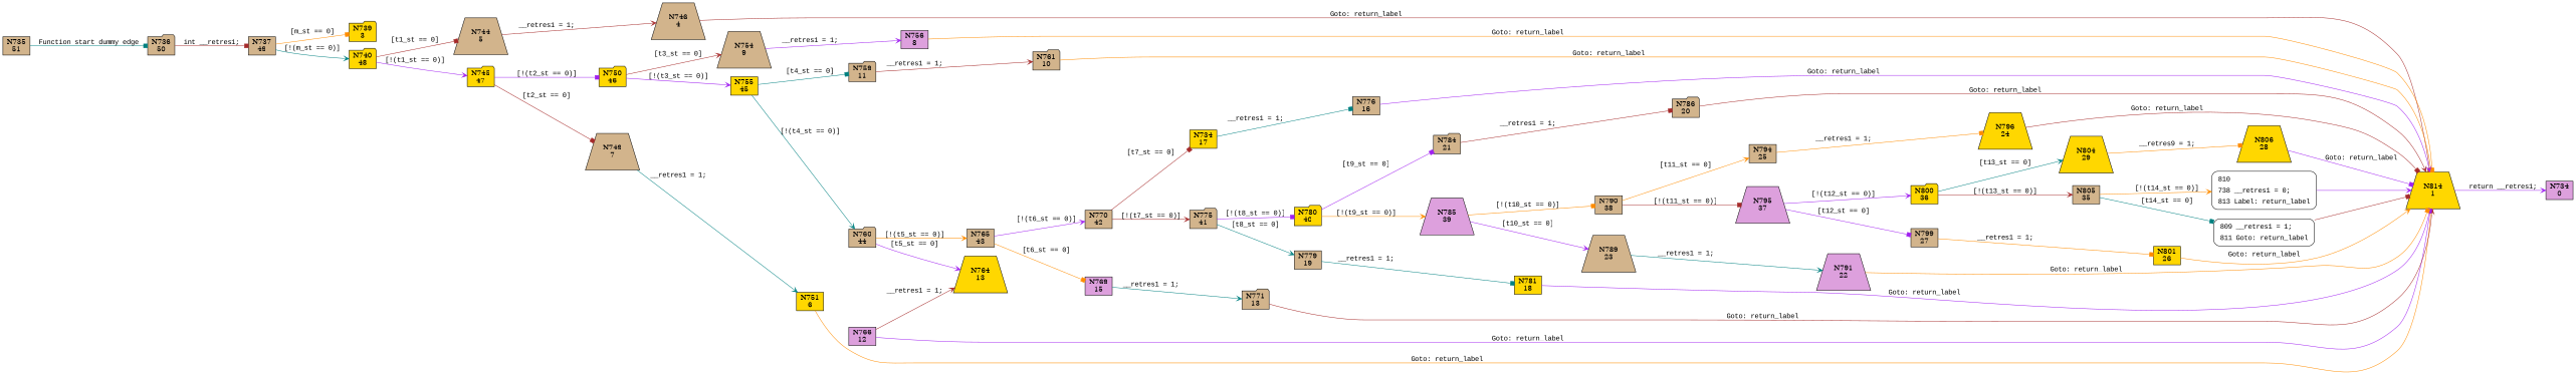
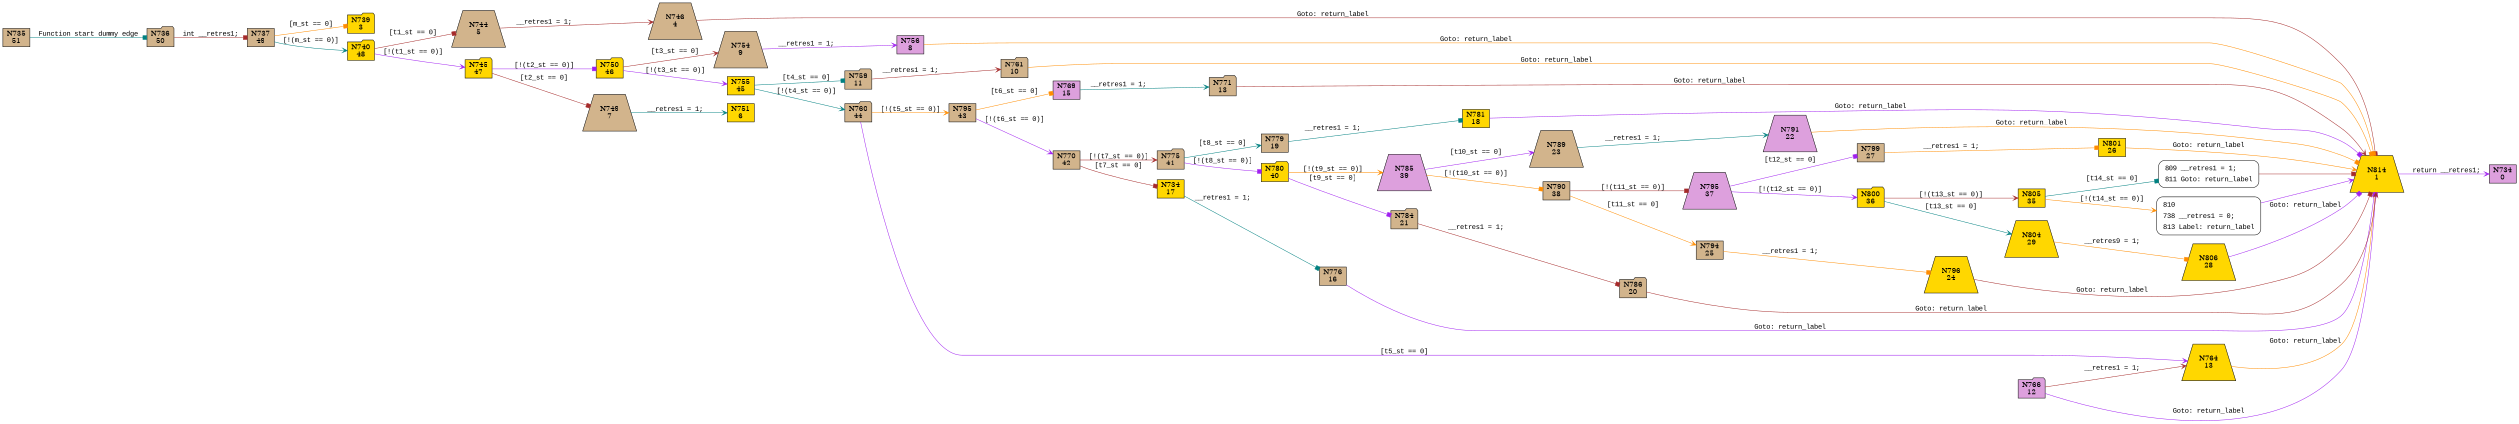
  digraph {
    rankdir=LR
    node [fillcolor=tan shape=box style=filled]
    edge [arrowhead=box color=brown fontname="Courier New"]
    n1 [label="N735\n51"]
    n2 [label="N736\n50" shape=folder]
    n3 [label="N737\n49"]
    n4 [fillcolor=gold label="N739\n3" shape=folder]
    n5 [fillcolor=gold label="N740\n48" shape=folder]
    n6 [label="N744\n5" shape=trapezium]
    n7 [fillcolor=gold label="N745\n47" shape=folder]
    n8 [label="N746\n4" shape=trapezium]
    n9 [label="N749\n7" shape=trapezium]
    n10 [fillcolor=gold label="N750\n46" shape=folder]
    n11 [fillcolor=gold label="N814\n1" shape=trapezium]
    n12 [fillcolor=gold label="N751\n6"]
    n13 [label="N754\n9" shape=trapezium]
    n14 [fillcolor=gold label="N755\n45"]
    n15 [fillcolor=plum label="N756\n8"]
    n16 [label="N759\n11" shape=folder]
    n17 [label="N760\n44" shape=folder]
    n18 [label="N761\n10" shape=folder]
    n19 [fillcolor=gold label="N764\n13" shape=trapezium]
-   n20 [label="N765\n43"]
+   n20 [label="N795\n43"]
    n21 [fillcolor=plum label="N769\n15"]
    n22 [label="N770\n42"]
-   n23 [fillcolor=plum label="N766\n12"]
+   n23 [fillcolor=plum label="N766\n12" shape=folder]
    n24 [label="N771\n13" shape=folder]
    n25 [fillcolor=gold label="N734\n17"]
    n26 [label="N775\n41" shape=folder]
    n27 [label="N776\n16"]
    n28 [label="N779\n19"]
    n29 [fillcolor=gold label="N780\n40" shape=folder]
    n30 [fillcolor=gold label="N781\n18"]
    n31 [label="N784\n21" shape=folder]
    n32 [fillcolor=plum label="N785\n39" shape=trapezium]
    n33 [label="N786\n20" shape=folder]
    n34 [label="N789\n23" shape=trapezium]
    n35 [label="N790\n38"]
    n36 [fillcolor=plum label="N791\n22" shape=trapezium]
    n37 [label="N794\n25"]
    n38 [fillcolor=plum label="N795\n37" shape=trapezium]
    n39 [fillcolor=gold label="N796\n24" shape=trapezium]
    n40 [label="N799\n27"]
    n41 [fillcolor=gold label="N800\n36" shape=folder]
    n42 [fillcolor=gold label="N801\n26"]
    n43 [fillcolor=gold label="N804\n29" shape=trapezium]
-   n44 [label="N805\n35"]
+   n44 [fillcolor=gold label="N805\n35"]
    n45 [fillcolor=gold label="N806\n28" shape=trapezium]
    n46 [fillcolor=white fontname="Courier New" label=<<table border="0" cellborder="0" cellpadding="3" bgcolor="white"><tr><td align="right">809</td><td align="left">__retres1 = 1;</td></tr><tr><td align="right">811</td><td align="left">Goto: return_label</td></tr></table>> penwidth=1 shape=Mrecord style="filled,bold"]
    n47 [fillcolor=white fontname="Courier New" label=<<table border="0" cellborder="0" cellpadding="3" bgcolor="white"><tr><td align="right">810</td><td align="left"></td></tr><tr><td align="right">738</td><td align="left">__retres1 = 0;</td></tr><tr><td align="right">813</td><td align="left">Label: return_label</td></tr></table>> penwidth=1 shape=Mrecord style="filled,bold"]
    n48 [fillcolor=plum label="N734\n0"]
    n1 -> n2 [color=teal label="Function start dummy edge"]
    n2 -> n3 [label="int __retres1;"]
    n3 -> n4 [color=darkorange label="[m_st == 0]"]
    n3 -> n5 [arrowhead=vee color=teal label="[!(m_st == 0)]"]
    n5 -> n6 [label="[t1_st == 0]"]
    n5 -> n7 [arrowhead=vee color=purple label="[!(t1_st == 0)]"]
    n6 -> n8 [arrowhead=vee label="__retres1 = 1;"]
    n7 -> n9 [label="[t2_st == 0]"]
    n7 -> n10 [color=purple label="[!(t2_st == 0)]"]
    n8 -> n11 [label="Goto: return_label"]
    n9 -> n12 [arrowhead=vee color=teal label="__retres1 = 1;"]
    n10 -> n13 [arrowhead=vee label="[t3_st == 0]"]
    n10 -> n14 [arrowhead=vee color=purple label="[!(t3_st == 0)]"]
    n11 -> n48 [arrowhead=vee color=purple label="return __retres1;"]
-   n12 -> n11 [color=darkorange label="Goto: return_label"]
+   n19 -> n11 [color=darkorange label="Goto: return_label"]
    n13 -> n15 [arrowhead=vee color=purple label="__retres1 = 1;"]
    n14 -> n16 [color=teal label="[t4_st == 0]"]
    n14 -> n17 [arrowhead=vee color=teal label="[!(t4_st == 0)]"]
    n15 -> n11 [color=darkorange label="Goto: return_label"]
    n16 -> n18 [arrowhead=vee label="__retres1 = 1;"]
    n17 -> n19 [arrowhead=vee color=purple label="[t5_st == 0]"]
    n17 -> n20 [arrowhead=vee color=darkorange label="[!(t5_st == 0)]"]
    n18 -> n11 [color=darkorange label="Goto: return_label"]
    n20 -> n21 [color=darkorange label="[t6_st == 0]"]
    n20 -> n22 [arrowhead=vee color=purple label="[!(t6_st == 0)]"]
    n21 -> n24 [arrowhead=vee color=teal label="__retres1 = 1;"]
    n22 -> n25 [label="[t7_st == 0]"]
    n22 -> n26 [arrowhead=vee label="[!(t7_st == 0)]"]
    n23 -> n11 [color=purple label="Goto: return_label"]
    n23 -> n19 [arrowhead=vee label="__retres1 = 1;"]
    n24 -> n11 [arrowhead=vee label="Goto: return_label"]
    n25 -> n27 [color=teal label="__retres1 = 1;"]
    n26 -> n28 [arrowhead=vee color=teal label="[t8_st == 0]"]
    n26 -> n29 [color=purple label="[!(t8_st == 0)]"]
    n27 -> n11 [arrowhead=vee color=purple label="Goto: return_label"]
    n28 -> n30 [color=teal label="__retres1 = 1;"]
    n29 -> n31 [color=purple label="[t9_st == 0]"]
    n29 -> n32 [arrowhead=vee color=darkorange label="[!(t9_st == 0)]"]
    n30 -> n11 [color=purple label="Goto: return_label"]
    n31 -> n33 [label="__retres1 = 1;"]
    n32 -> n34 [arrowhead=vee color=purple label="[t10_st == 0]"]
    n32 -> n35 [color=darkorange label="[!(t10_st == 0)]"]
    n33 -> n11 [arrowhead=vee label="Goto: return_label"]
    n34 -> n36 [arrowhead=vee color=teal label="__retres1 = 1;"]
    n35 -> n37 [arrowhead=vee color=darkorange label="[t11_st == 0]"]
    n35 -> n38 [label="[!(t11_st == 0)]"]
    n36 -> n11 [color=darkorange label="Goto: return_label"]
    n37 -> n39 [color=darkorange label="__retres1 = 1;"]
    n38 -> n40 [color=purple label="[t12_st == 0]"]
    n38 -> n41 [arrowhead=vee color=purple label="[!(t12_st == 0)]"]
    n39 -> n11 [label="Goto: return_label"]
    n40 -> n42 [color=darkorange label="__retres1 = 1;"]
    n41 -> n43 [arrowhead=vee color=teal label="[t13_st == 0]"]
    n41 -> n44 [arrowhead=vee label="[!(t13_st == 0)]"]
    n42 -> n11 [arrowhead=vee color=darkorange label="Goto: return_label"]
    n43 -> n45 [color=darkorange label="__retres9 = 1;"]
    n44 -> n46 [color=teal label="[t14_st == 0]"]
    n44 -> n47 [arrowhead=vee color=darkorange label="[!(t14_st == 0)]"]
    n45 -> n11 [color=purple label="Goto: return_label"]
    n46 -> n11 [fontname=""]
    n47 -> n11 [arrowhead=vee color=purple fontname=""]
  }
